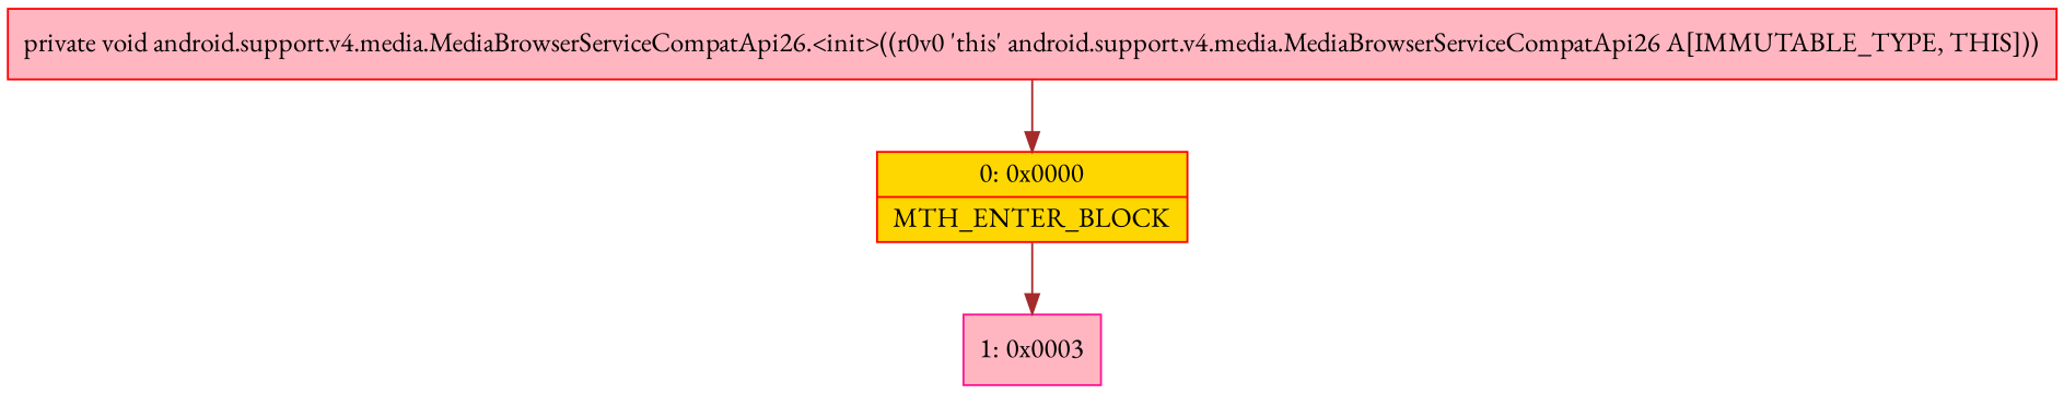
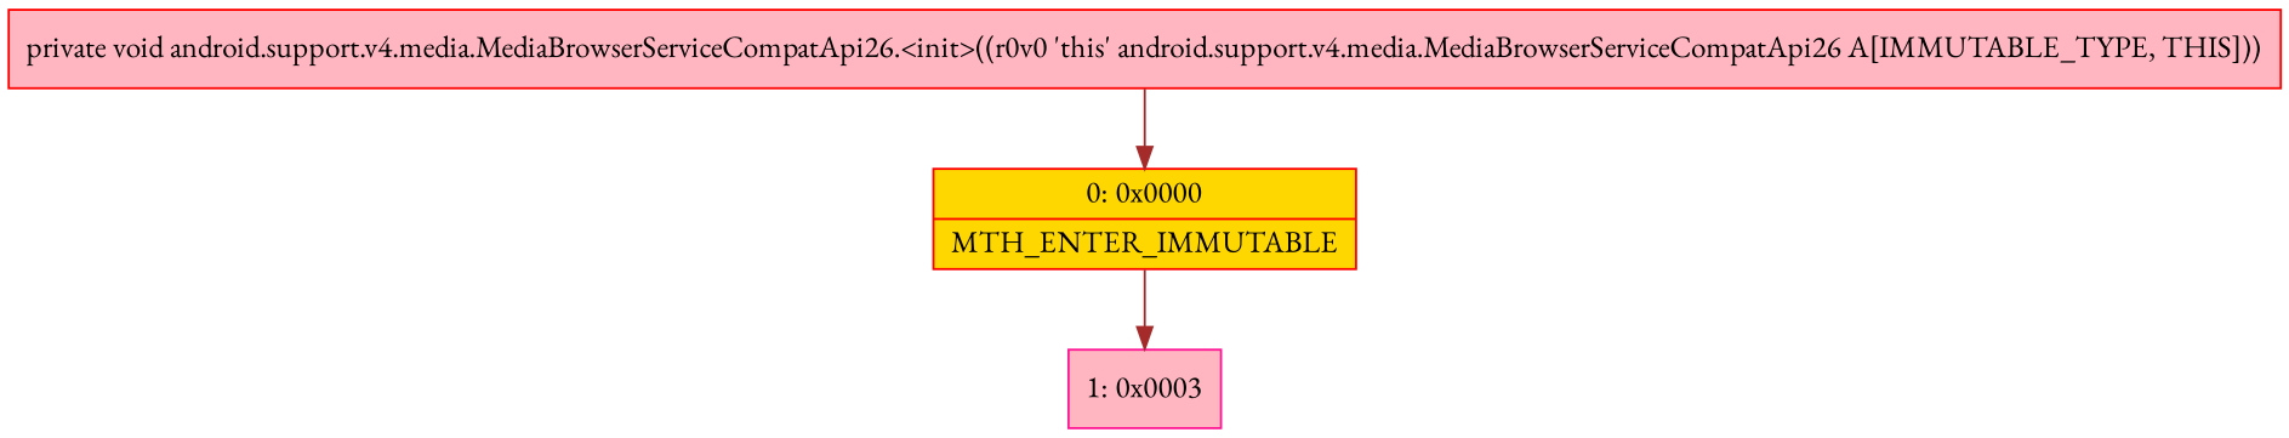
  digraph {
    fontname="EB Garamond"
    node [color=red shape=record style=filled fillcolor=lightpink fontname="EB Garamond"]
    edge [color=brown fontname="EB Garamond"]
-   n1 [label="{0\:\ 0x0000|MTH_ENTER_BLOCK\l}" fillcolor=gold]
+   n1 [label="{0\:\ 0x0000|MTH_ENTER_IMMUTABLE\l}" fillcolor=gold]
    n2 [color=deeppink label="{1\:\ 0x0003}"]
    n3 [label="{private void android.support.v4.media.MediaBrowserServiceCompatApi26.\<init\>((r0v0 'this' android.support.v4.media.MediaBrowserServiceCompatApi26 A[IMMUTABLE_TYPE, THIS])) }"]
    subgraph cluster_1 {
      label="R(0)"
    }
    n1 -> n2
    n3 -> n1
  }
